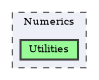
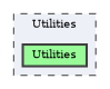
  digraph {
    compound=true
    fontname="DejaVu Serif"
    n1 [color=grey25 fillcolor=palegreen fontname="DejaVu Serif" fontsize=10 height=0.2 label=Utilities shape=box style="filled,bold" width=0.4]
    subgraph cluster_1 {
      bgcolor="#edf0f7"
      fontsize=10
-     label=Numerics
+     label=Utilities
      pencolor=grey25
      style="filled,dashed"
      n1
    }
  }
